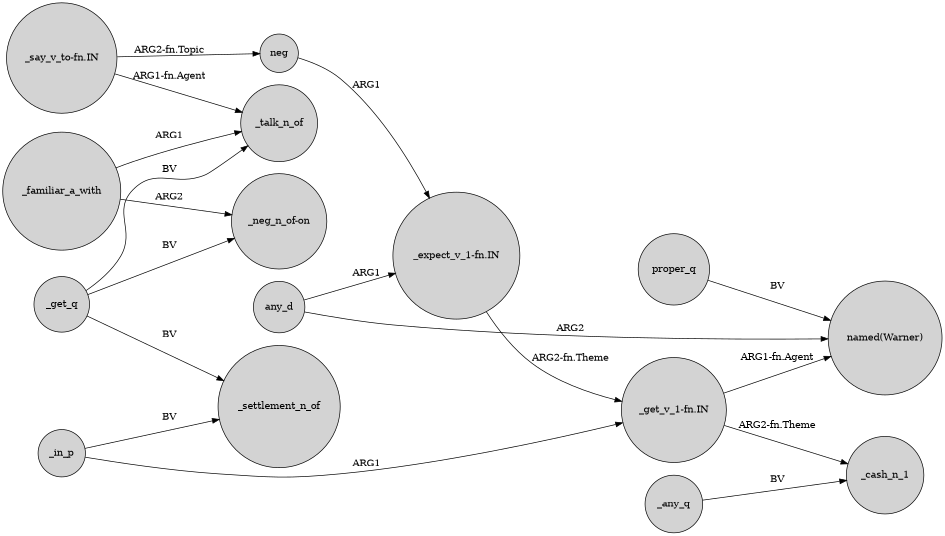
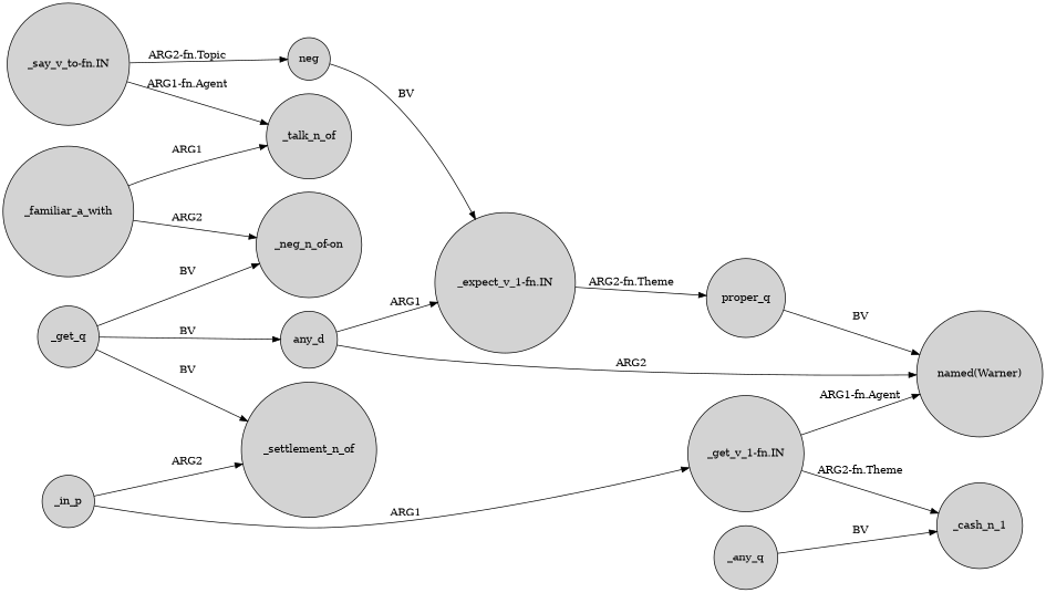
  digraph {
    rankdir=LR
    node [shape=circle style=filled]
    n1 [label=_talk_n_of]
    "_say_v_to-fn.IN"
    neg
    "_expect_v_1-fn.IN"
    "_get_v_1-fn.IN"
    "named(Warner)"
    _cash_n_1
    n8 [label=_get_q]
    _settlement_n_of
    n10 [label="_neg_n_of-on"]
    _familiar_a_with
    proper_q
    n13 [label=any_d]
    _any_q
    _in_p
    "_say_v_to-fn.IN" -> n1 [label="ARG1-fn.Agent"]
    "_say_v_to-fn.IN" -> neg [label="ARG2-fn.Topic"]
-   neg -> "_expect_v_1-fn.IN" [label=ARG1]
-   "_expect_v_1-fn.IN" -> "_get_v_1-fn.IN" [label="ARG2-fn.Theme"]
+   neg -> "_expect_v_1-fn.IN" [label=BV]
+   "_expect_v_1-fn.IN" -> proper_q [label="ARG2-fn.Theme"]
    "_get_v_1-fn.IN" -> "named(Warner)" [label="ARG1-fn.Agent"]
    "_get_v_1-fn.IN" -> _cash_n_1 [label="ARG2-fn.Theme"]
-   n8 -> n1 [label=BV]
+   n8 -> n13 [label=BV]
    n8 -> _settlement_n_of [label=BV]
    n8 -> n10 [label=BV]
    _familiar_a_with -> n1 [label=ARG1]
    _familiar_a_with -> n10 [label=ARG2]
    proper_q -> "named(Warner)" [label=BV]
    n13 -> "_expect_v_1-fn.IN" [label=ARG1]
    n13 -> "named(Warner)" [label=ARG2]
    _any_q -> _cash_n_1 [label=BV]
    _in_p -> "_get_v_1-fn.IN" [label=ARG1]
-   _in_p -> _settlement_n_of [label=BV]
+   _in_p -> _settlement_n_of [label=ARG2]
  }
